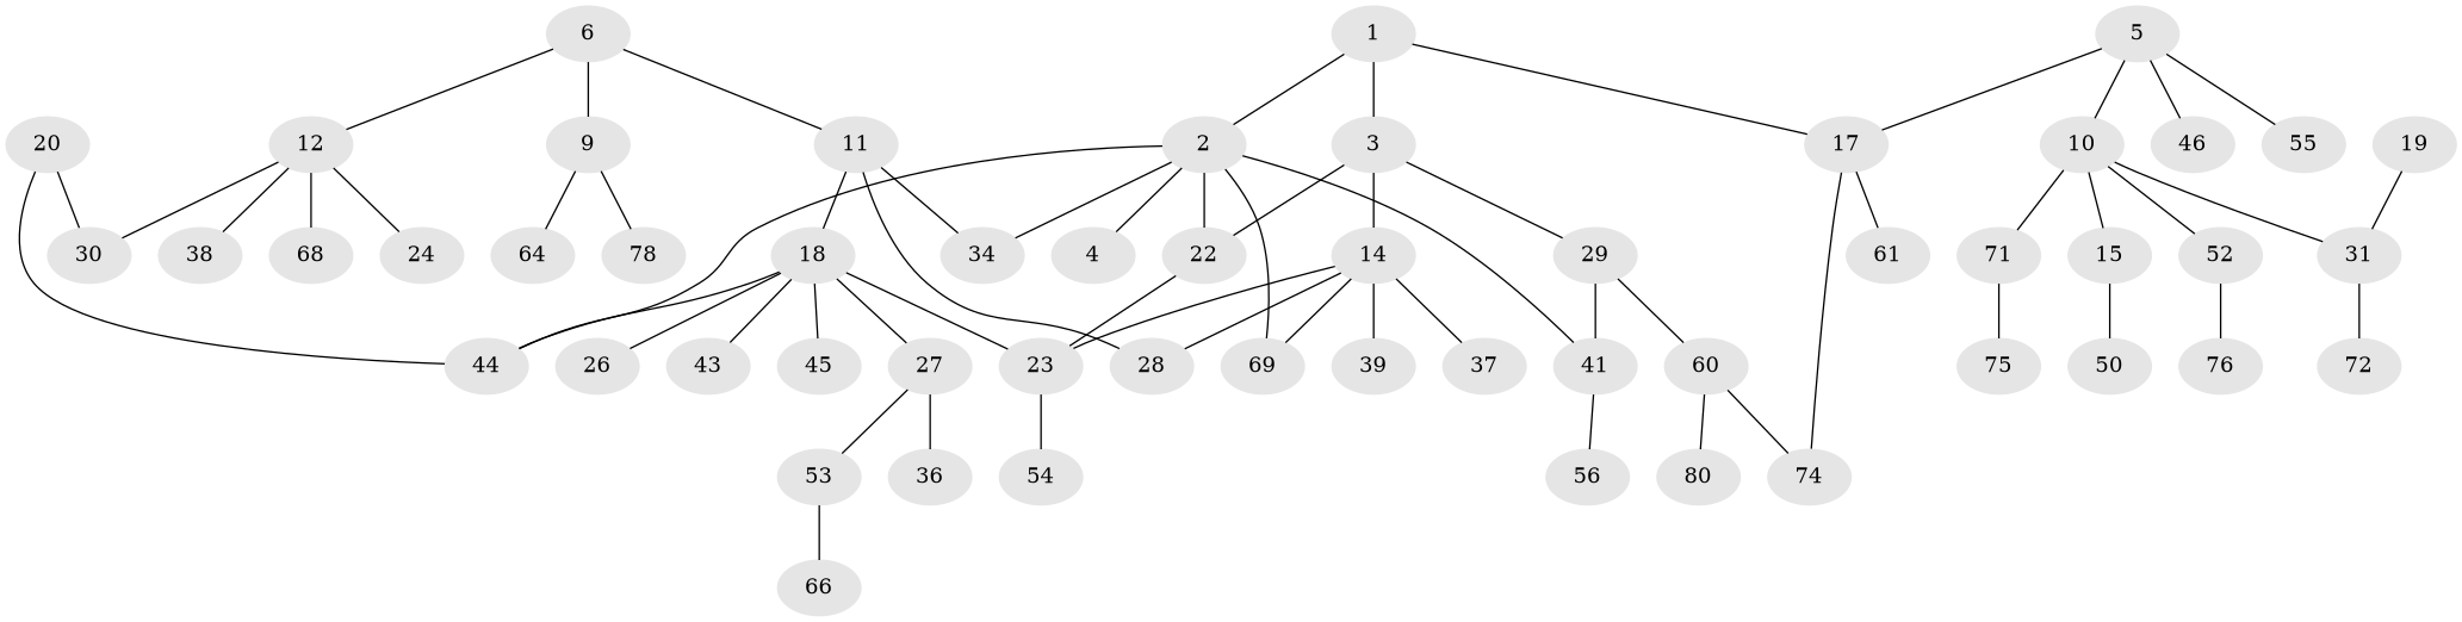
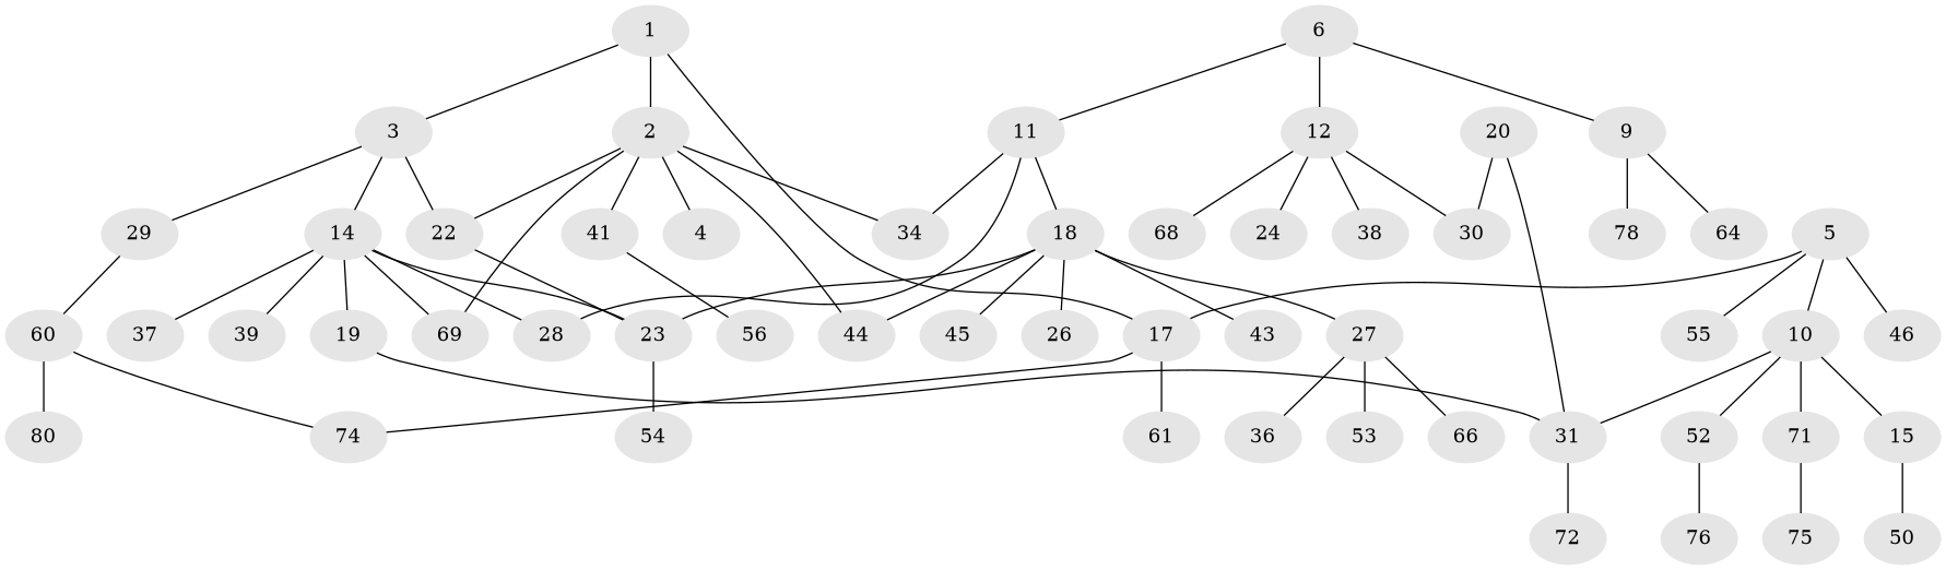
  graph {
    node [color=gray90 style=filled]
    2 [super="+16"]
    4 [super="+58"]
    22
    34
    41 [super="+77"]
    44 [super="+51"]
    69
    1
    3 [super="+7"]
    17 [super="+59"]
    14 [super="+33"]
    29
    5 [super="+8"]
    10 [super="+13"]
    46
    55 [super="+73"]
    23 [super="+48"]
    56
    28
    19
    37
    39 [super="+65"]
    60 [super="+62"]
    6 [super="+47"]
    9 [super="+49"]
    11 [super="+32"]
    12 [super="+57"]
    15 [super="+79"]
    31 [super="+42"]
    52
    71
    61 [super="+63"]
    74
    64
    78
    18 [super="+25"]
    24
    30 [super="+67"]
    38
    68
    20 [super="+40"]
    50
    72
    76
    75
    26
    27 [super="+35"]
    43
    45
    54
    36
    53
    66
    n54 [label=80]
    2 -- 4
    2 -- 22
    2 -- 34
    2 -- 41
    2 -- 44
    2 -- 69
    22 -- 23
    41 -- 56
    1 -- 2
    1 -- 3
    1 -- 17
    3 -- 22
    3 -- 14
    3 -- 29
    17 -- 61
    17 -- 74
    14 -- 69
    14 -- 23
    14 -- 28
+   14 -- 19
    14 -- 37
    14 -- 39
-   29 -- 41
    29 -- 60
    5 -- 17
    5 -- 10
    5 -- 46
    5 -- 55
    10 -- 15
    10 -- 31
    10 -- 52
    10 -- 71
    23 -- 54
    19 -- 31
    60 -- 74
    60 -- n54
    6 -- 9
    6 -- 11
    6 -- 12
    9 -- 64
    9 -- 78
    11 -- 34
    11 -- 28
    11 -- 18
    12 -- 24
    12 -- 30
    12 -- 38
    12 -- 68
    15 -- 50
    31 -- 72
    52 -- 76
    71 -- 75
    18 -- 44
    18 -- 23
    18 -- 26
    18 -- 27
    18 -- 43
    18 -- 45
-   20 -- 44
+   20 -- 31
    20 -- 30
    27 -- 36
    27 -- 53
-   53 -- 66
+   27 -- 66
  }
